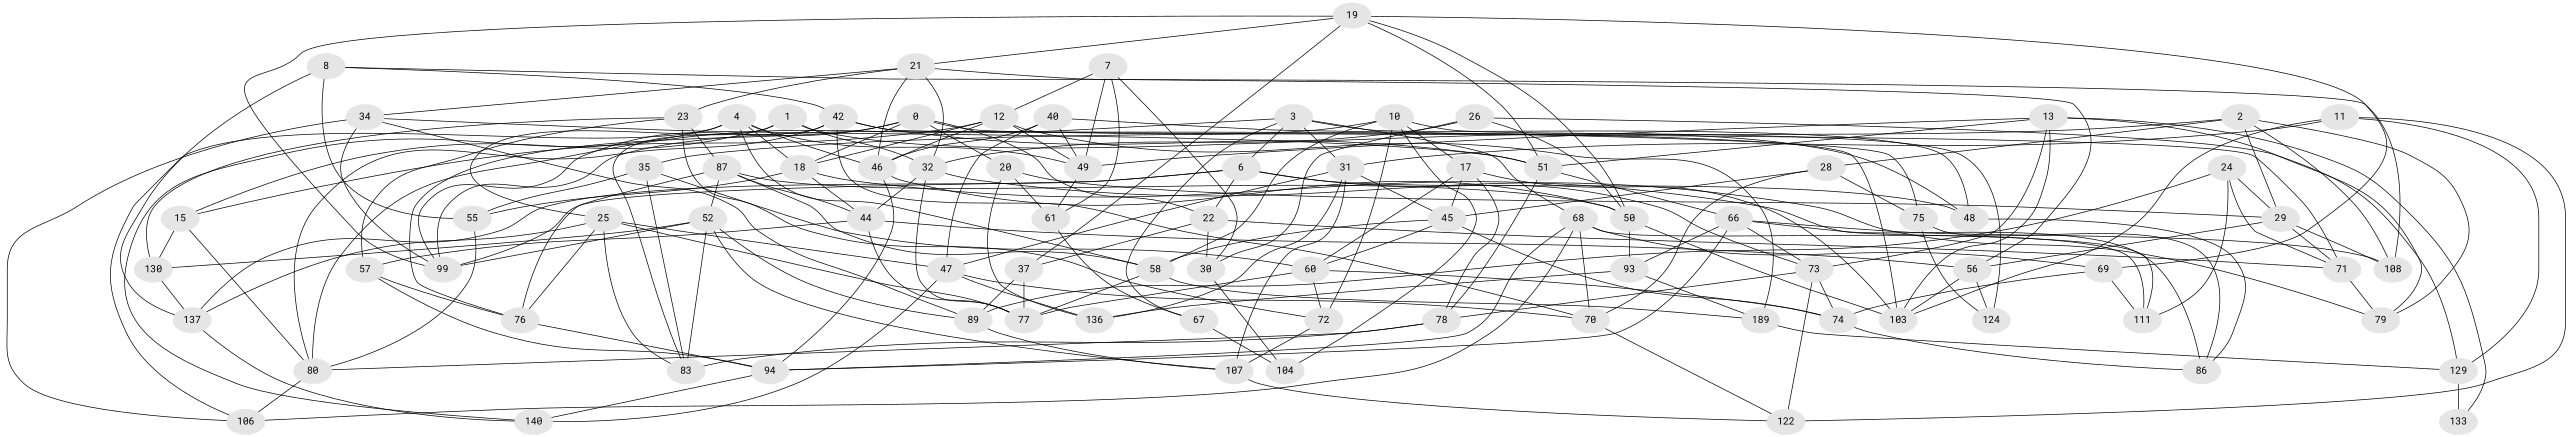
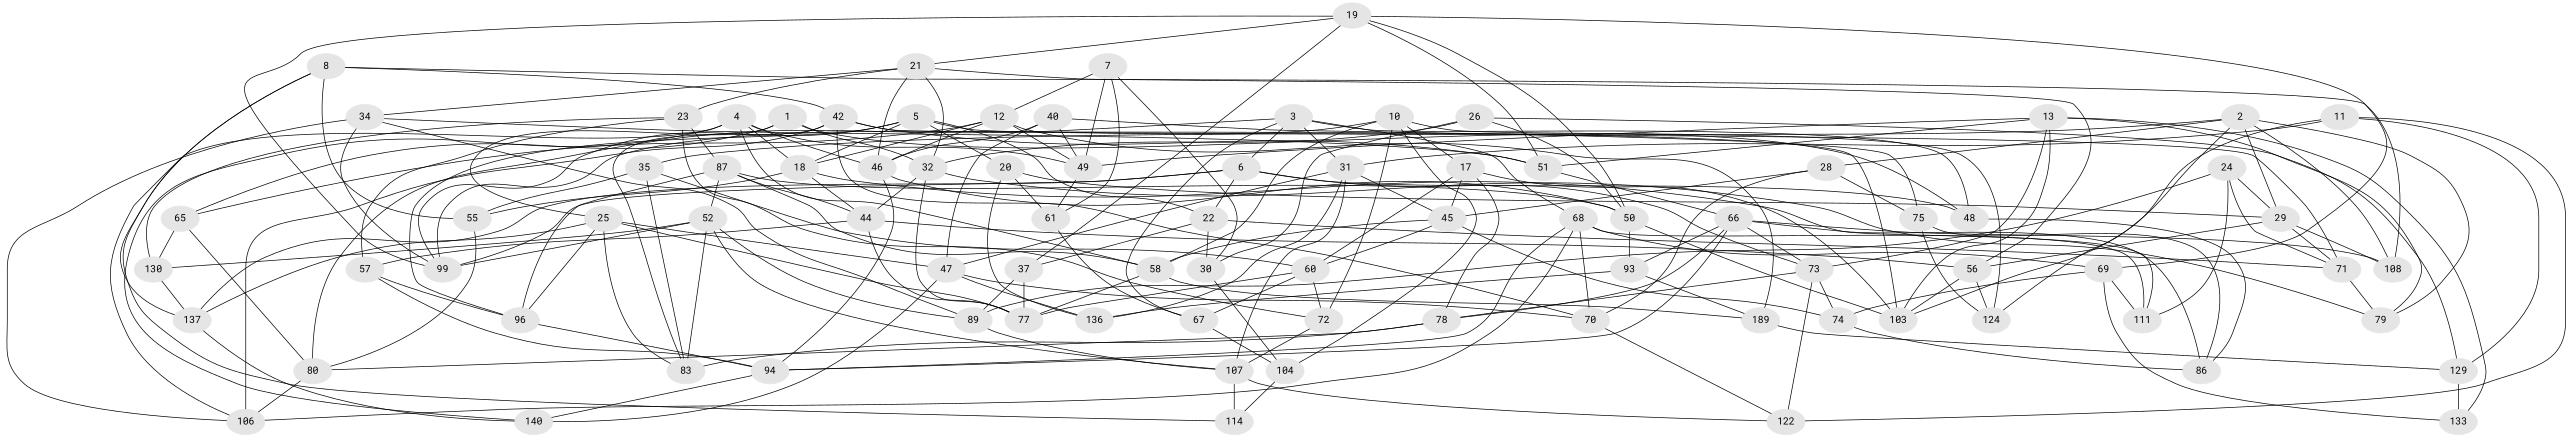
  graph {
    fontname="Roboto Mono"
    node [color=gray90 fontname="Roboto Mono" style=filled]
    edge [fontname="Roboto Mono"]
    1
-   15
+   15 [label=65]
    25 [super="+35"]
    32 [super="+120"]
    48
    80 [super="+138"]
    130
-   76 [super="+113"]
+   76 [super="+113" label=96]
    137
    47 [super="+134"]
    77 [super="+117"]
    83 [super="+127"]
    79
    44 [super="+116"]
    86
    2 [super="+36"]
    28
    29 [super="+100"]
    n19 [label=35]
    108
    124
    45 [super="+121"]
    70 [super="+84"]
    75 [super="+110"]
    71 [super="+135"]
    56 [super="+88"]
    55
    60 [super="+105"]
    3 [super="+112"]
    6 [super="+98"]
    31 [super="+87"]
    n32 [label=67]
    68 [super="+95"]
    22 [super="+118"]
    99 [super="+102"]
    73 [super="+119"]
    136
    107 [super="+126"]
    104
    106
    111
    69 [super="+81"]
    94 [super="+96"]
    4 [super="+9"]
    18 [super="+54"]
    n46 [label=46 super="+64"]
    49 [super="+53"]
    58 [super="+65"]
    140
    50 [super="+67"]
    61
    n52 [label=189]
-   5 [super="+101" label=0]
+   5 [super="+101"]
    20
    30
    37 [super="+46"]
    122
    78 [super="+115"]
    74
    12 [super="+132"]
    7
    8 [super="+14"]
    42 [super="+59"]
+   114
    11 [super="+16"]
    103 [super="+139"]
    129
    51 [super="+90"]
    10 [super="+63"]
    17 [super="+131"]
    72
    133
    13 [super="+39"]
    66 [super="+97"]
    57
    19 [super="+125"]
    21 [super="+85"]
    23 [super="+33"]
    34 [super="+91"]
    89
    93
    n82 [label=87 super="+92"]
    52 [super="+123"]
    24
    26
    40 [super="+43"]
    1 -- 15
    1 -- 25
    1 -- 32
    1 -- 48
    15 -- 80
    15 -- 130
    25 -- 76
    25 -- 137
    25 -- 47
    25 -- 77
    25 -- 83
    32 -- 77
    32 -- 79
    32 -- 44
    48 -- 86
    80 -- 106
    130 -- 137
    76 -- 94
    137 -- 140
    47 -- 70
    47 -- 136
    47 -- 140
    44 -- 77
    44 -- 56
    44 -- 57
    2 -- 79
    2 -- 28
    2 -- 29
    2 -- n19
    2 -- 108
+   2 -- 124
    28 -- 45
    28 -- 70
    28 -- 75
    29 -- 108
    29 -- 71
    29 -- 56
    n19 -- 83
    n19 -- 55
    n19 -- 60
    45 -- 60
    45 -- 58
    45 -- 74
    70 -- 122
    75 -- 86
    75 -- 124
    71 -- 79
    56 -- 124
    56 -- 103
    55 -- 80
    60 -- 77
-   60 -- 74
+   60 -- n32
    60 -- 72
    3 -- 48
    3 -- 80
    3 -- 6
    3 -- 31
    3 -- n32
    3 -- 68
    6 -- 48
    6 -- 137
    6 -- 22
    6 -- 99
    6 -- 73
    31 -- 47
    31 -- 45
    31 -- 136
    31 -- 107
    n32 -- 104
    68 -- 70
    68 -- 106
    68 -- 111
    68 -- 69
    68 -- 94
    22 -- 71 [weight=2]
    22 -- 30
    22 -- 37
    73 -- 122
    73 -- 78
    73 -- 74
    107 -- 122
+   107 -- 114
+   104 -- 114
    69 -- 111
    69 -- 74
+   69 -- 133
    94 -- 140
    4 -- 106
    4 -- 18
    4 -- n46
    4 -- 49
    4 -- 58
    4 -- 140
    18 -- 44
    18 -- 55
    18 -- 111
    n46 -- 94
    n46 -- 50
    49 -- 61
    58 -- 77
    58 -- n52
    50 -- 103
    50 -- 93
    61 -- n32
    n52 -- 129
    5 -- 76
    5 -- 71
    5 -- 22
    5 -- 99
    5 -- 18
    5 -- 20
    20 -- 29
    20 -- 136
    20 -- 61
    30 -- 104
    37 -- 77
    37 -- 89
    78 -- 80
    78 -- 83 [weight=2]
    74 -- 86
    12 -- 15
    12 -- 18
    12 -- n46
    12 -- 49
    12 -- n52
    7 -- 49
    7 -- 61
    7 -- 30
    7 -- 12
    8 -- 137
    8 -- 108
    8 -- 55
    8 -- 42
-   42 -- 80
+   8 -- 114
+   42 -- 106
    42 -- 83
    42 -- 70
    42 -- 103
    42 -- 51
    11 -- 31
    11 -- 122
    11 -- 103
    11 -- 129
    129 -- 133
-   51 -- 78
+   66 -- 78
    51 -- 66
    10 -- 124
    10 -- 99
    10 -- 104
    10 -- 58
    10 -- 17
    10 -- 72
    17 -- 45
    17 -- 60
    17 -- 78
    17 -- 103
    72 -- 107
    13 -- 79
    13 -- 73
    13 -- 49
    13 -- 103
    13 -- 51
    13 -- 133
    66 -- 86
    66 -- 108
    66 -- 73
    66 -- 94
    66 -- 93
    57 -- 76
    57 -- 94
    19 -- 99
    19 -- 69
    19 -- 50
    19 -- 37
    19 -- 51
    19 -- 21
    21 -- 32
    21 -- 56
    21 -- n46
    21 -- 23
    21 -- 34
    23 -- 130
    23 -- 72
    23 -- 57
    23 -- n82
    34 -- 99
    34 -- 106
    34 -- 51
    34 -- 89
    89 -- 107
    93 -- 136
    93 -- n52
    n82 -- 76
    n82 -- 44
    n82 -- 58
    n82 -- 50
    n82 -- 52
    52 -- 130
    52 -- 83
    52 -- 99
    52 -- 107
    52 -- 89
    24 -- 29
    24 -- 71
    24 -- 111
    24 -- 89
    26 -- 32
    26 -- 50
    26 -- 30
    26 -- 129
    40 -- 47
    40 -- 75
    40 -- n46
    40 -- 49
  }
